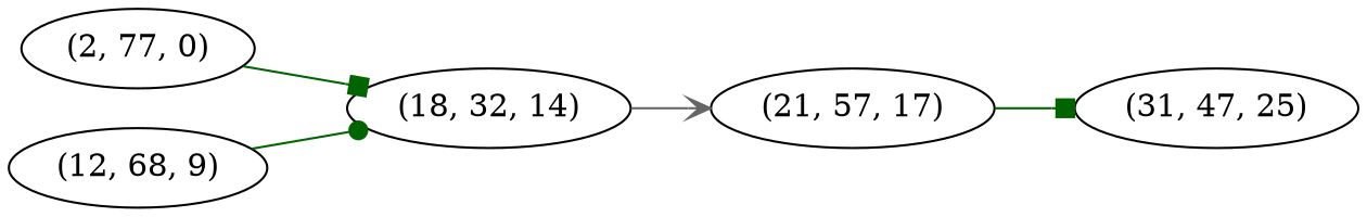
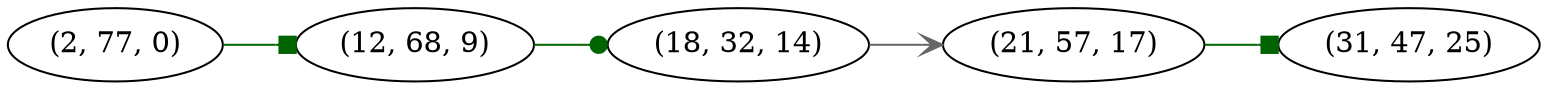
  digraph {
    rankdir=LR
    edge [arrowhead=box color=darkgreen]
    "(2, 77, 0)"
    "(12, 68, 9)"
    n3 [label="(18, 32, 14)"]
    "(21, 57, 17)"
    "(31, 47, 25)"
-   "(2, 77, 0)" -> n3
+   "(2, 77, 0)" -> "(12, 68, 9)"
    "(12, 68, 9)" -> n3 [arrowhead=dot]
    n3 -> "(21, 57, 17)" [arrowhead=vee color=gray40]
    "(21, 57, 17)" -> "(31, 47, 25)"
  }
